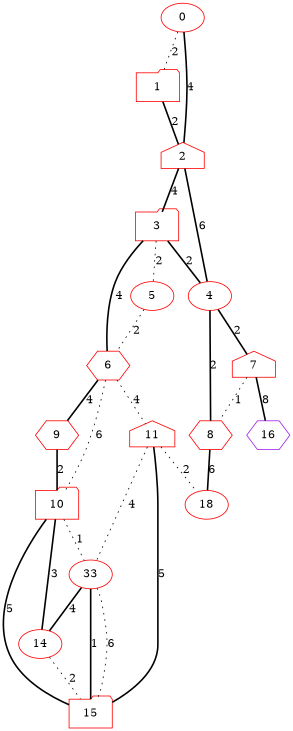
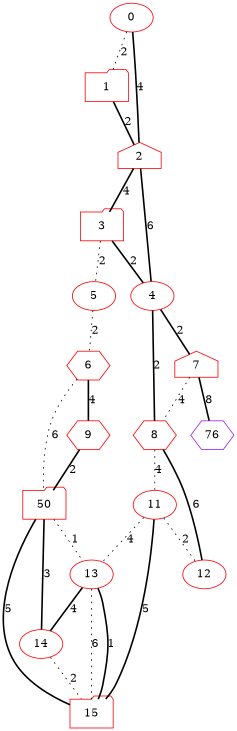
  graph {
    node [color=red shape=ellipse weight=1]
    edge [style=bold]
    1 [shape=folder]
    0
    2 [shape=house]
    3 [shape=folder]
    4
    5
    6 [shape=hexagon]
    7 [shape=house]
    8 [shape=hexagon]
    9 [shape=hexagon]
-   10 [shape=folder]
-   16 [color=purple shape=hexagon weight=4]
-   11 [shape=house]
-   12 [label=18]
-   13 [label=33]
+   10 [shape=folder label=50]
+   16 [color=purple shape=hexagon weight=4 label=76]
+   11
+   12
+   13
    14
    15 [shape=folder]
    1 -- 2 [label=2]
    0 -- 1 [label=2 style=dotted]
    0 -- 2 [label=4]
    2 -- 3 [label=4]
    2 -- 4 [label=6]
    3 -- 4 [label=2]
    3 -- 5 [label=2 style=dotted]
-   3 -- 6 [label=4]
    4 -- 7 [label=2]
    4 -- 8 [label=2]
    5 -- 6 [label=2 style=dotted]
    6 -- 9 [label=4]
    6 -- 10 [label=6 style=dotted]
-   7 -- 8 [label=1 style=dotted]
+   7 -- 8 [label=4 style=dotted]
    7 -- 16 [label=8]
-   6 -- 11 [label=4 style=dotted]
+   8 -- 11 [label=4 style=dotted]
    8 -- 12 [label=6]
    9 -- 10 [label=2]
    10 -- 13 [label=1 style=dotted]
    10 -- 14 [label=3]
    10 -- 15 [label=5]
    11 -- 12 [label=2 style=dotted]
    11 -- 13 [label=4 style=dotted]
    11 -- 15 [label=5]
    13 -- 14 [label=4]
    13 -- 15 [label=6 style=dotted]
    13 -- 15 [label=1]
    14 -- 15 [label=2 style=dotted]
  }
